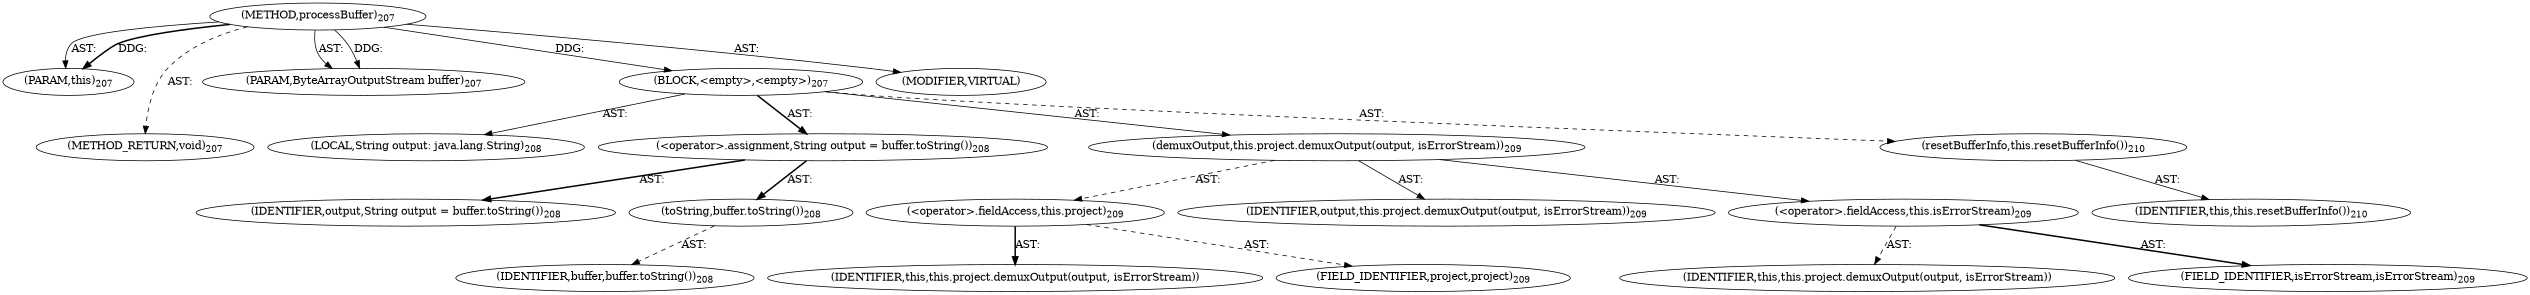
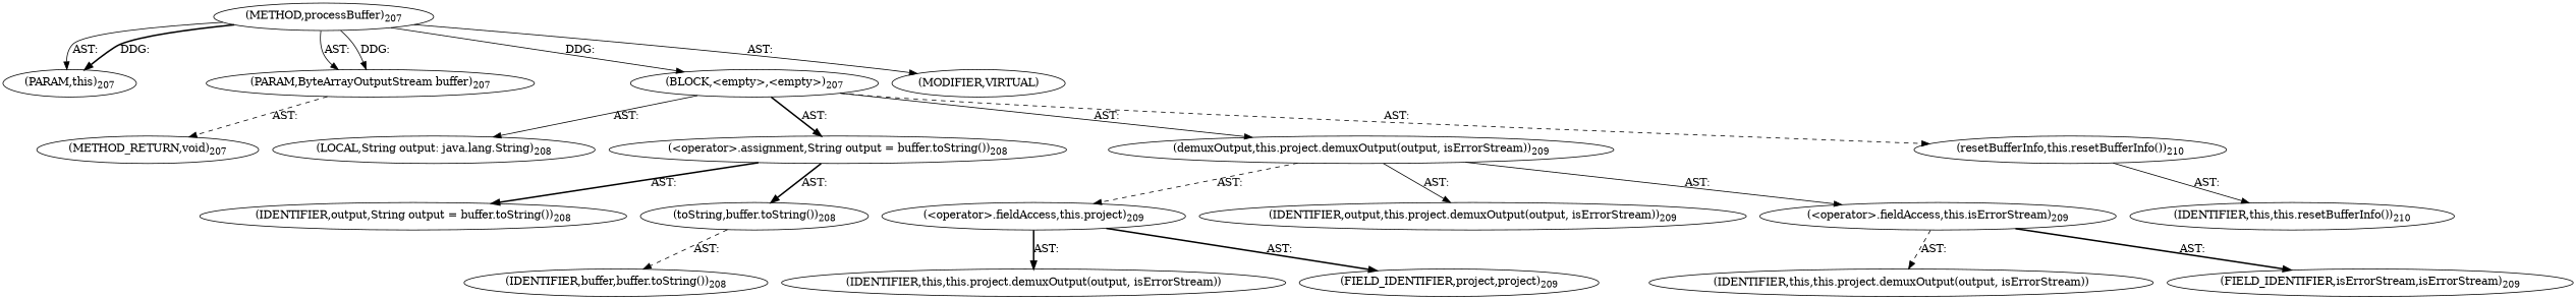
  digraph {
    edge [style=solid]
    n1 [label=<(METHOD,processBuffer)<SUB>207</SUB>>]
    n2 [label=<(PARAM,this)<SUB>207</SUB>>]
    n3 [label=<(PARAM,ByteArrayOutputStream buffer)<SUB>207</SUB>>]
    n4 [label=<(BLOCK,&lt;empty&gt;,&lt;empty&gt;)<SUB>207</SUB>>]
    n5 [label=<(MODIFIER,VIRTUAL)>]
    n6 [label=<(METHOD_RETURN,void)<SUB>207</SUB>>]
    n7 [label=<(LOCAL,String output: java.lang.String)<SUB>208</SUB>>]
    n8 [label=<(&lt;operator&gt;.assignment,String output = buffer.toString())<SUB>208</SUB>>]
    n9 [label=<(demuxOutput,this.project.demuxOutput(output, isErrorStream))<SUB>209</SUB>>]
    n10 [label=<(resetBufferInfo,this.resetBufferInfo())<SUB>210</SUB>>]
    n11 [label=<(IDENTIFIER,output,String output = buffer.toString())<SUB>208</SUB>>]
    n12 [label=<(toString,buffer.toString())<SUB>208</SUB>>]
    n13 [label=<(&lt;operator&gt;.fieldAccess,this.project)<SUB>209</SUB>>]
    n14 [label=<(IDENTIFIER,output,this.project.demuxOutput(output, isErrorStream))<SUB>209</SUB>>]
    n15 [label=<(&lt;operator&gt;.fieldAccess,this.isErrorStream)<SUB>209</SUB>>]
    n16 [label=<(IDENTIFIER,this,this.resetBufferInfo())<SUB>210</SUB>>]
    n17 [label=<(IDENTIFIER,buffer,buffer.toString())<SUB>208</SUB>>]
    n18 [label=<(IDENTIFIER,this,this.project.demuxOutput(output, isErrorStream))>]
    n19 [label=<(FIELD_IDENTIFIER,project,project)<SUB>209</SUB>>]
    n20 [label=<(IDENTIFIER,this,this.project.demuxOutput(output, isErrorStream))>]
    n21 [label=<(FIELD_IDENTIFIER,isErrorStream,isErrorStream)<SUB>209</SUB>>]
    n1 -> n2 [label="AST: "]
    n1 -> n2 [label="DDG: " style=bold]
    n1 -> n3 [label="AST: "]
    n1 -> n3 [label="DDG: "]
    n1 -> n4 [label="DDG: "]
    n1 -> n5 [label="AST: "]
-   n1 -> n6 [label="AST: " style=dashed]
+   n3 -> n6 [label="AST: " style=dashed]
    n4 -> n7 [label="AST: "]
    n4 -> n8 [label="AST: " style=bold]
    n4 -> n9 [label="AST: "]
    n4 -> n10 [label="AST: " style=dashed]
    n8 -> n11 [label="AST: " style=bold]
    n8 -> n12 [label="AST: " style=bold]
    n9 -> n13 [label="AST: " style=dashed]
    n9 -> n14 [label="AST: "]
    n9 -> n15 [label="AST: "]
    n10 -> n16 [label="AST: "]
    n12 -> n17 [label="AST: " style=dashed]
    n13 -> n18 [label="AST: " style=bold]
-   n13 -> n19 [label="AST: " style=dashed]
+   n13 -> n19 [label="AST: " style=bold]
    n15 -> n20 [label="AST: " style=dashed]
    n15 -> n21 [label="AST: " style=bold]
  }
